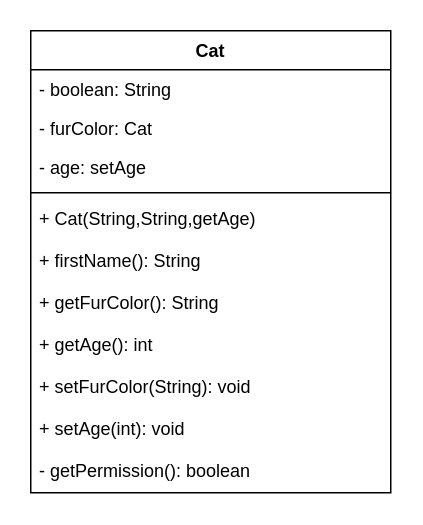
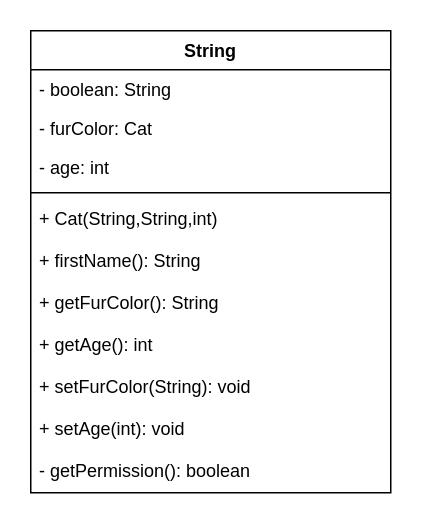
  <mxCell id="0" />
  <mxCell id="1" parent="0" />
- <mxCell id="2" value="Cat" style="swimlane;fontStyle=1;align=center;verticalAlign=top;childLayout=stackLayout;horizontal=1;startSize=26;horizontalStack=0;resizeParent=1;resizeParentMax=0;resizeLast=0;collapsible=1;marginBottom=0;" vertex="1" parent="1"><mxGeometry x="20" y="20" width="240" height="308" as="geometry" /></mxCell>
+ <mxCell id="2" value="String" style="swimlane;fontStyle=1;align=center;verticalAlign=top;childLayout=stackLayout;horizontal=1;startSize=26;horizontalStack=0;resizeParent=1;resizeParentMax=0;resizeLast=0;collapsible=1;marginBottom=0;" vertex="1" parent="1"><mxGeometry x="20" y="20" width="240" height="308" as="geometry" /></mxCell>
  <mxCell id="3" value="- boolean: String" style="text;strokeColor=none;fillColor=none;align=left;verticalAlign=top;spacingLeft=4;spacingRight=4;overflow=hidden;rotatable=0;points=[[0,0.5],[1,0.5]];portConstraint=eastwest;" vertex="1" parent="2"><mxGeometry y="26" width="240" height="26" as="geometry" /></mxCell>
  <mxCell id="4" value="- furColor: Cat" style="text;strokeColor=none;fillColor=none;align=left;verticalAlign=top;spacingLeft=4;spacingRight=4;overflow=hidden;rotatable=0;points=[[0,0.5],[1,0.5]];portConstraint=eastwest;" vertex="1" parent="2"><mxGeometry y="52" width="240" height="26" as="geometry" /></mxCell>
- <mxCell id="5" value="- age: setAge" style="text;strokeColor=none;fillColor=none;align=left;verticalAlign=top;spacingLeft=4;spacingRight=4;overflow=hidden;rotatable=0;points=[[0,0.5],[1,0.5]];portConstraint=eastwest;" vertex="1" parent="2"><mxGeometry y="78" width="240" height="26" as="geometry" /></mxCell>
+ <mxCell id="5" value="- age: int" style="text;strokeColor=none;fillColor=none;align=left;verticalAlign=top;spacingLeft=4;spacingRight=4;overflow=hidden;rotatable=0;points=[[0,0.5],[1,0.5]];portConstraint=eastwest;" vertex="1" parent="2"><mxGeometry y="78" width="240" height="26" as="geometry" /></mxCell>
  <mxCell id="6" value="" style="line;strokeWidth=1;fillColor=none;align=left;verticalAlign=middle;spacingTop=-1;spacingLeft=3;spacingRight=3;rotatable=0;labelPosition=right;points=[];portConstraint=eastwest;strokeColor=inherit;" vertex="1" parent="2"><mxGeometry y="104" width="240" height="8" as="geometry" /></mxCell>
- <mxCell id="7" value="+ Cat(String,String,getAge)" style="text;strokeColor=none;fillColor=none;align=left;verticalAlign=top;spacingLeft=4;spacingRight=4;overflow=hidden;rotatable=0;points=[[0,0.5],[1,0.5]];portConstraint=eastwest;" vertex="1" parent="2"><mxGeometry y="112" width="240" height="28" as="geometry" /></mxCell>
+ <mxCell id="7" value="+ Cat(String,String,int)" style="text;strokeColor=none;fillColor=none;align=left;verticalAlign=top;spacingLeft=4;spacingRight=4;overflow=hidden;rotatable=0;points=[[0,0.5],[1,0.5]];portConstraint=eastwest;" vertex="1" parent="2"><mxGeometry y="112" width="240" height="28" as="geometry" /></mxCell>
  <mxCell id="8" value="+ firstName(): String" style="text;strokeColor=none;fillColor=none;align=left;verticalAlign=top;spacingLeft=4;spacingRight=4;overflow=hidden;rotatable=0;points=[[0,0.5],[1,0.5]];portConstraint=eastwest;" vertex="1" parent="2"><mxGeometry y="140" width="240" height="28" as="geometry" /></mxCell>
  <mxCell id="9" value="+ getFurColor(): String" style="text;strokeColor=none;fillColor=none;align=left;verticalAlign=top;spacingLeft=4;spacingRight=4;overflow=hidden;rotatable=0;points=[[0,0.5],[1,0.5]];portConstraint=eastwest;" vertex="1" parent="2"><mxGeometry y="168" width="240" height="28" as="geometry" /></mxCell>
  <mxCell id="10" value="+ getAge(): int" style="text;strokeColor=none;fillColor=none;align=left;verticalAlign=top;spacingLeft=4;spacingRight=4;overflow=hidden;rotatable=0;points=[[0,0.5],[1,0.5]];portConstraint=eastwest;" vertex="1" parent="2"><mxGeometry y="196" width="240" height="28" as="geometry" /></mxCell>
  <mxCell id="11" value="+ setFurColor(String): void" style="text;strokeColor=none;fillColor=none;align=left;verticalAlign=top;spacingLeft=4;spacingRight=4;overflow=hidden;rotatable=0;points=[[0,0.5],[1,0.5]];portConstraint=eastwest;" vertex="1" parent="2"><mxGeometry y="224" width="240" height="28" as="geometry" /></mxCell>
  <mxCell id="12" value="+ setAge(int): void" style="text;strokeColor=none;fillColor=none;align=left;verticalAlign=top;spacingLeft=4;spacingRight=4;overflow=hidden;rotatable=0;points=[[0,0.5],[1,0.5]];portConstraint=eastwest;" vertex="1" parent="2"><mxGeometry y="252" width="240" height="28" as="geometry" /></mxCell>
  <mxCell id="13" value="- getPermission(): boolean" style="text;strokeColor=none;fillColor=none;align=left;verticalAlign=top;spacingLeft=4;spacingRight=4;overflow=hidden;rotatable=0;points=[[0,0.5],[1,0.5]];portConstraint=eastwest;" vertex="1" parent="2"><mxGeometry y="280" width="240" height="28" as="geometry" /></mxCell>
